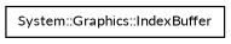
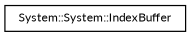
  digraph {
    rankdir=LR
    fontname=Lato
-   n1 [color=black fillcolor=white fontname=Lato fontsize=10 height=0.2 label="System::Graphics::IndexBuffer" shape=record style=filled width=0.4]
+   n1 [color=black fillcolor=white fontname=Lato fontsize=10 height=0.2 label="System::System::IndexBuffer" shape=record style=filled width=0.4]
  }
